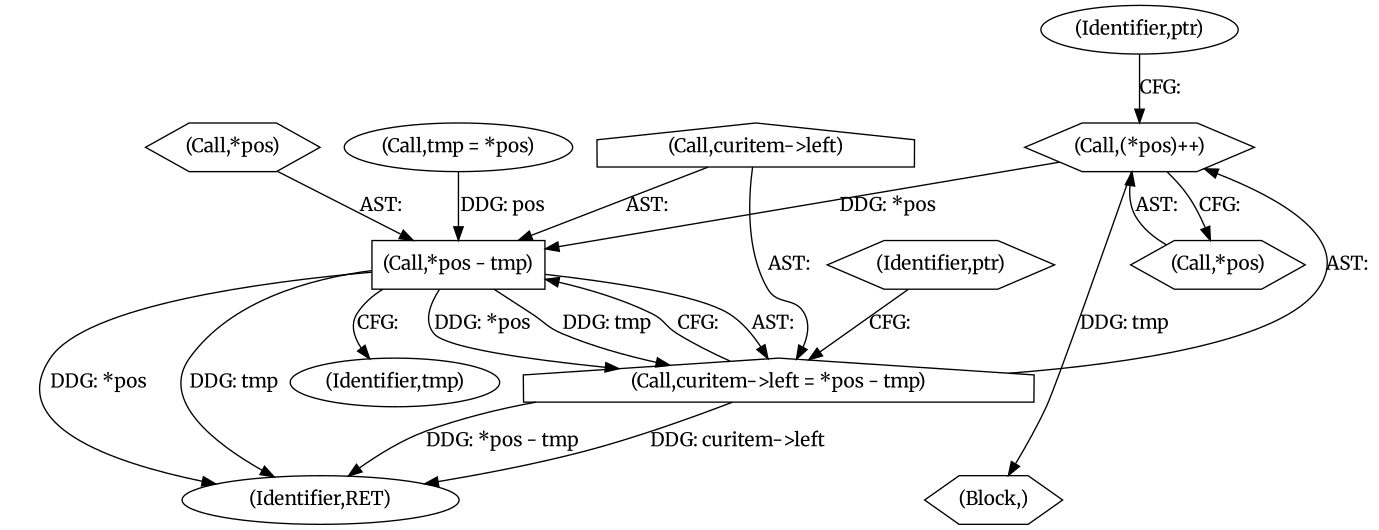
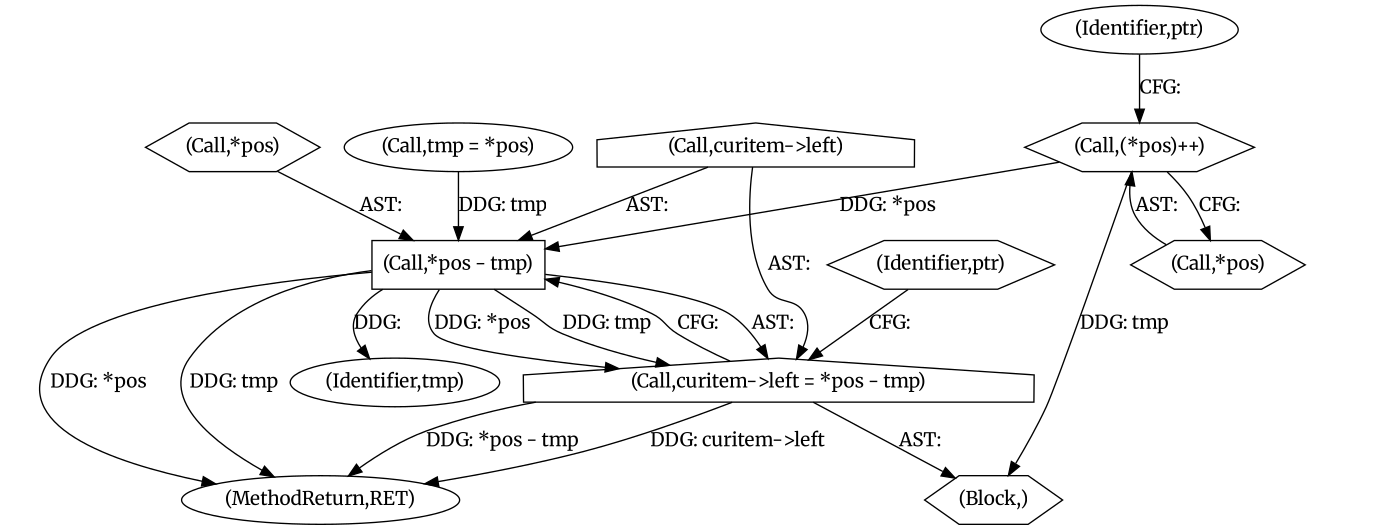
  digraph {
    fontname=Merriweather
    node [fontname=Merriweather shape=hexagon]
    edge [fontname=Merriweather]
    n1 [label="(Call,(*pos)++)"]
    n2 [label="(Call,*pos - tmp)" shape=box]
    n3 [label="(Block,)"]
    n4 [label="(Call,*pos)"]
    n5 [label="(Call,curitem->left = *pos - tmp)" shape=house]
    n6 [label="(Identifier,tmp)" shape=ellipse]
-   n7 [label="(Identifier,RET)" shape=ellipse]
+   n7 [label="(MethodReturn,RET)" shape=ellipse]
    n8 [label="(Identifier,ptr)"]
    n9 [label="(Call,*pos)"]
    n10 [label="(Identifier,ptr)" shape=ellipse]
    n11 [label="(Call,tmp = *pos)" shape=ellipse]
    n12 [label="(Call,curitem->left)" shape=house]
    n1 -> n2 [label="DDG: *pos"]
    n1 -> n3 [label="DDG: tmp"]
    n1 -> n4 [label="CFG: "]
    n2 -> n5 [label="AST: "]
    n2 -> n5 [label="DDG: *pos"]
    n2 -> n5 [label="DDG: tmp"]
-   n2 -> n6 [label="CFG: "]
+   n2 -> n6 [label="DDG: "]
    n2 -> n7 [label="DDG: *pos"]
    n2 -> n7 [label="DDG: tmp"]
    n4 -> n1 [label="AST: "]
    n5 -> n2 [label="CFG: "]
-   n5 -> n1 [label="AST: "]
+   n5 -> n3 [label="AST: "]
    n5 -> n7 [label="DDG: curitem->left"]
    n5 -> n7 [label="DDG: *pos - tmp"]
    n8 -> n5 [label="CFG: "]
    n9 -> n2 [label="AST: "]
    n10 -> n1 [label="CFG: "]
-   n11 -> n2 [label="DDG: pos"]
+   n11 -> n2 [label="DDG: tmp"]
    n12 -> n2 [label="AST: "]
    n12 -> n5 [label="AST: "]
  }
